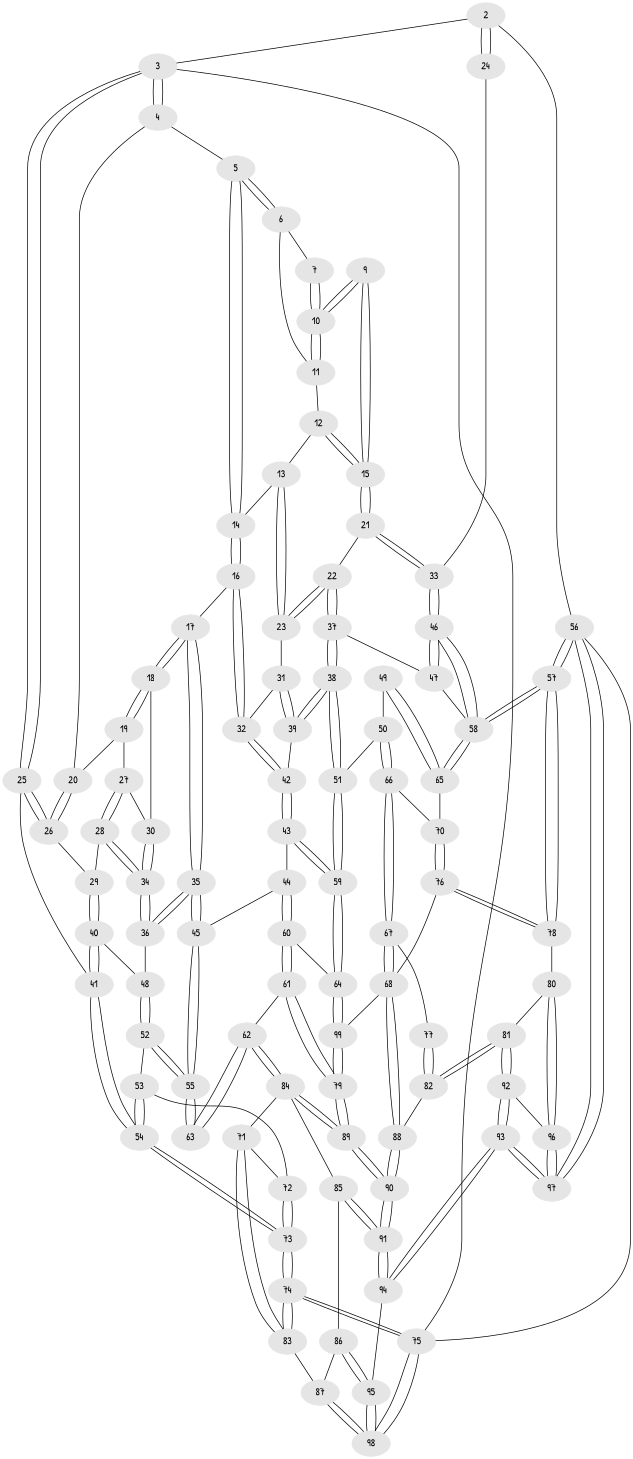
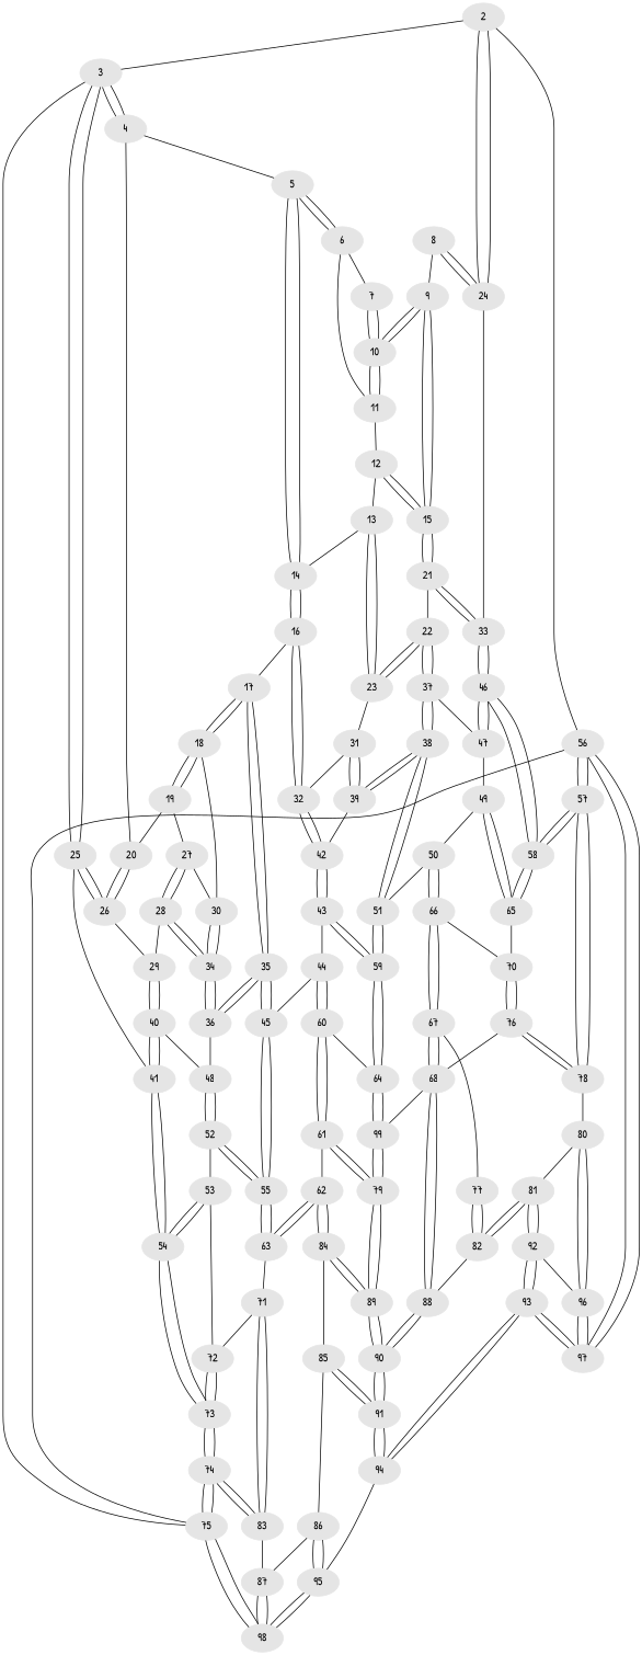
  graph {
    fontname="Patrick Hand"
    node [color=gray90 fontname="Patrick Hand" style=filled]
    edge [fontname="Patrick Hand"]
    2
    3
    24
    56
+   8
    9
    4
    25
    75
    33
    57
    97
    5
    20
    26
    41
    98
    6
    14
    7
    11
    16
    10
    12
    15
    21
    13
    23
    31
    17
    32
    22
    18
    35
    42
    19
    30
    36
    45
    27
    34
    28
    29
    37
    46
    38
    47
    39
    54
    40
    48
    43
    58
    55
    52
    51
    49
    59
    73
    44
    60
    64
    61
    63
    65
    50
    53
    66
    70
    67
    72
    74
    71
    78
    80
    n76 [label=99]
    62
    79
    84
    89
    85
    83
    76
    68
    77
    88
    82
    90
    87
    81
    96
    92
    93
    86
    91
    95
    94
    2 -- 3
    2 -- 24
    2 -- 24
    2 -- 56
    3 -- 4
    3 -- 4
    3 -- 25
    3 -- 25
    3 -- 75
    24 -- 33
    56 -- 75
    56 -- 57
    56 -- 57
    56 -- 97
    56 -- 97
+   8 -- 24
+   8 -- 24
+   8 -- 9
    9 -- 10
    9 -- 10
    9 -- 15
    9 -- 15
    4 -- 5
    4 -- 20
    25 -- 26
    25 -- 26
    25 -- 41
    75 -- 98
    75 -- 98
    33 -- 46
    33 -- 46
    57 -- 58
    57 -- 58
    57 -- 78
    57 -- 78
    5 -- 6
    5 -- 6
    5 -- 14
    5 -- 14
    20 -- 26
    20 -- 26
    26 -- 29
    41 -- 54
    41 -- 54
    6 -- 7
    6 -- 11
    14 -- 16
    14 -- 16
    7 -- 10
    7 -- 10
    11 -- 12
    16 -- 17
    16 -- 32
    16 -- 32
    10 -- 11
    10 -- 11
    12 -- 15
    12 -- 15
    12 -- 13
    15 -- 21
    15 -- 21
    21 -- 33
    21 -- 33
    21 -- 22
    13 -- 14
    13 -- 23
    13 -- 23
    23 -- 31
    31 -- 32
    31 -- 39
    31 -- 39
    17 -- 18
    17 -- 18
    17 -- 35
    17 -- 35
    32 -- 42
    32 -- 42
    22 -- 23
    22 -- 23
    22 -- 37
    22 -- 37
    18 -- 19
    18 -- 19
    18 -- 30
    35 -- 36
    35 -- 36
    35 -- 45
    35 -- 45
    42 -- 43
    42 -- 43
    19 -- 20
    19 -- 27
    30 -- 34
    30 -- 34
    36 -- 48
    45 -- 55
    45 -- 55
    27 -- 30
    27 -- 28
    27 -- 28
    34 -- 36
    34 -- 36
    28 -- 34
    28 -- 34
    28 -- 29
    29 -- 40
    29 -- 40
    37 -- 38
    37 -- 38
    37 -- 47
    46 -- 47
    46 -- 47
    46 -- 58
    46 -- 58
    38 -- 39
    38 -- 39
    38 -- 51
    38 -- 51
-   47 -- 58
+   47 -- 49
    39 -- 42
    54 -- 73
    54 -- 73
    40 -- 41
    40 -- 41
    40 -- 48
    48 -- 52
    48 -- 52
    43 -- 59
    43 -- 59
    43 -- 44
    58 -- 65
    58 -- 65
    55 -- 63
    55 -- 63
    52 -- 55
    52 -- 55
    52 -- 53
    51 -- 59
    51 -- 59
    49 -- 65
    49 -- 65
    49 -- 50
    59 -- 64
    59 -- 64
    73 -- 74
    73 -- 74
    44 -- 45
    44 -- 60
    44 -- 60
    60 -- 64
    60 -- 61
    60 -- 61
    64 -- n76
    64 -- n76
    61 -- 62
    61 -- 79
    61 -- 79
-   84 -- 71
+   63 -- 71
    65 -- 70
    50 -- 51
    50 -- 66
    50 -- 66
    53 -- 54
    53 -- 54
    53 -- 72
    66 -- 70
    66 -- 67
    66 -- 67
    70 -- 76
    70 -- 76
    67 -- 68
    67 -- 68
    67 -- 77
    72 -- 73
    72 -- 73
    74 -- 75
    74 -- 75
    74 -- 83
    74 -- 83
    71 -- 72
    71 -- 83
    71 -- 83
    78 -- 80
    80 -- 81
    80 -- 96
    80 -- 96
    n76 -- 79
    n76 -- 79
    62 -- 63
    62 -- 63
    62 -- 84
    62 -- 84
    79 -- 89
    79 -- 89
    84 -- 89
    84 -- 89
    84 -- 85
    89 -- 90
    89 -- 90
    85 -- 86
    85 -- 91
    85 -- 91
    83 -- 87
    76 -- 78
    76 -- 78
    76 -- 68
    68 -- n76
    68 -- 88
    68 -- 88
    77 -- 82
    77 -- 82
    88 -- 90
    88 -- 90
    82 -- 88
    90 -- 91
    90 -- 91
    87 -- 98
    87 -- 98
    81 -- 82
    81 -- 82
    81 -- 92
    81 -- 92
    96 -- 97
    96 -- 97
    92 -- 96
    92 -- 93
    92 -- 93
    93 -- 97
    93 -- 97
    93 -- 94
    93 -- 94
    86 -- 87
    86 -- 95
    86 -- 95
    91 -- 94
    91 -- 94
    95 -- 98
    95 -- 98
    94 -- 95
  }
